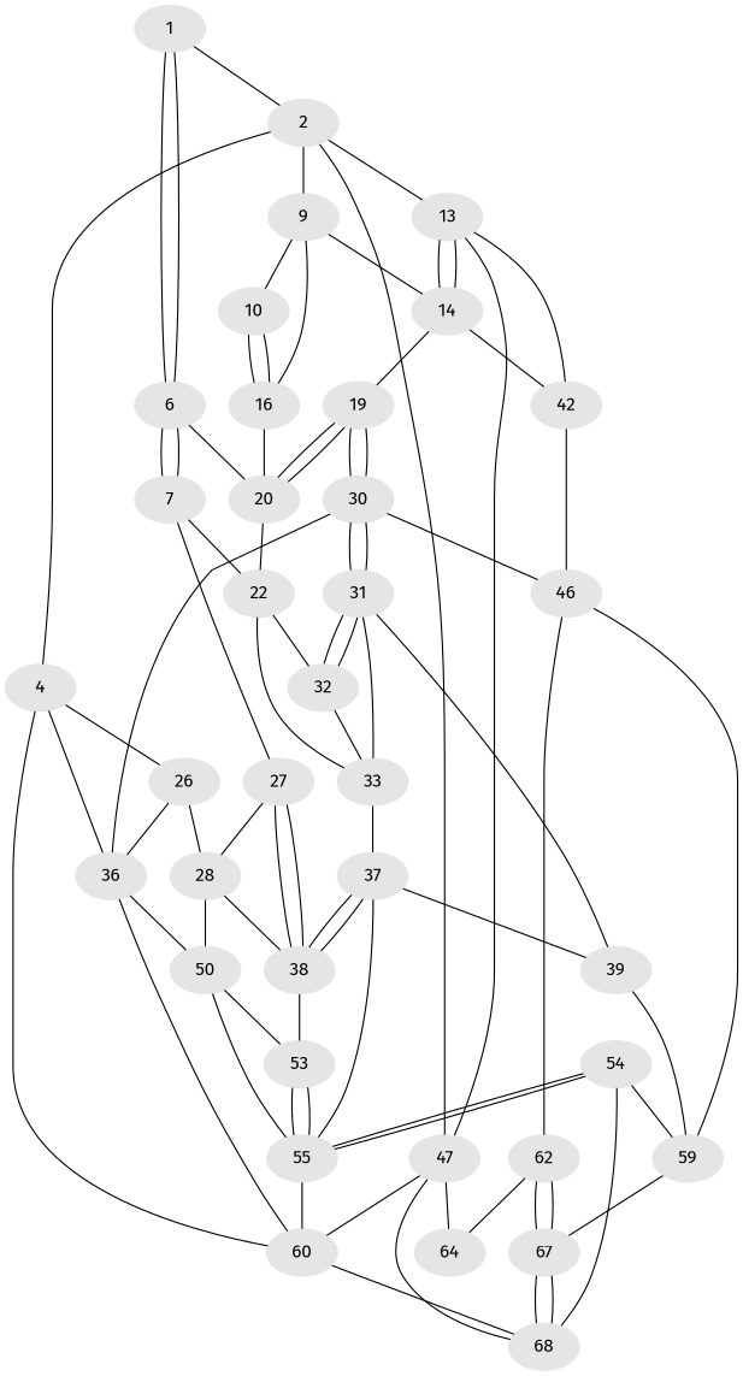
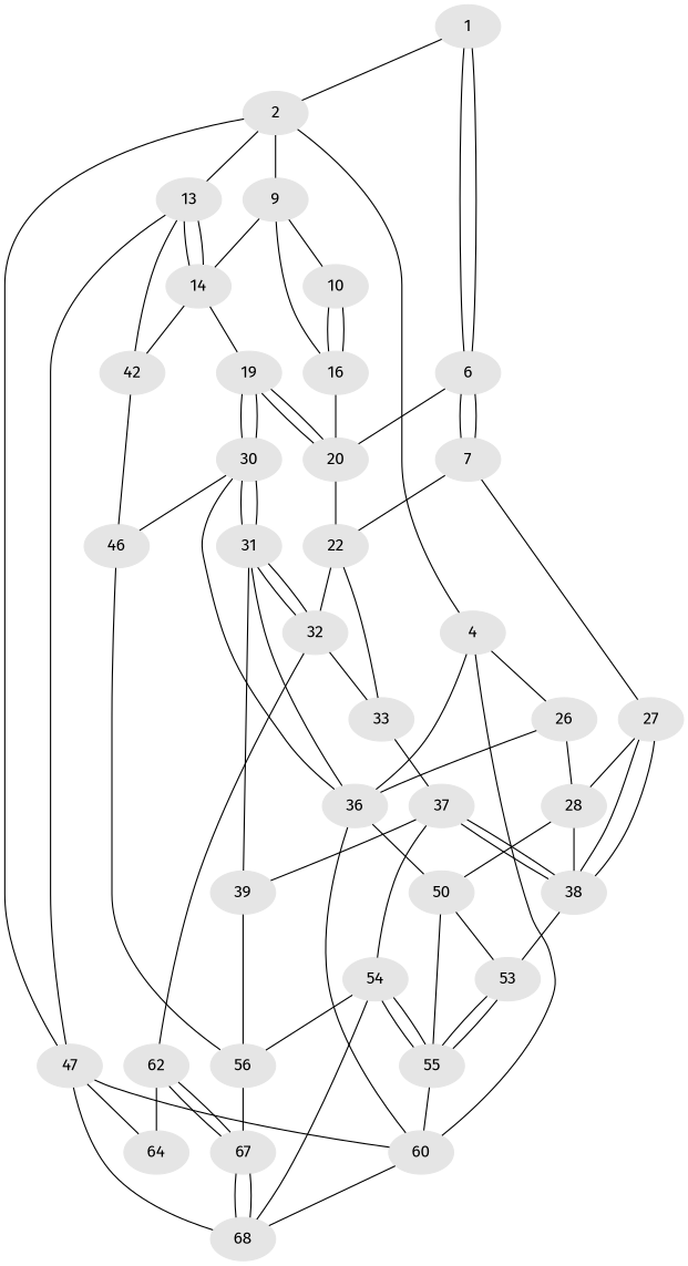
  graph {
    fontname="Fira Sans"
    node [color=gray90 fontname="Fira Sans" style=filled]
    edge [fontname="Fira Sans"]
    2 [super="+3"]
    1
    6 [super="+12"]
    4 [super="+25"]
    9 [super="+15"]
    13 [super="+41"]
    47 [super="+65"]
    7 [super="+24"]
    20 [super="+21"]
    26 [super="+29"]
    36 [super="+52"]
    60 [super="+70"]
    10
    14 [super="+18"]
    16 [super="+17"]
    42 [super="+45"]
    64 [super="+66"]
    68 [super="+69"]
    28 [super="+49"]
    50 [super="+51"]
    22 [super="+23"]
    27
    32
    33 [super="+34"]
    38 [super="+48"]
    19
    46 [super="+58"]
    30 [super="+43"]
    31 [super="+35"]
    37 [super="+40"]
    53
    55 [super="+61"]
    39 [super="+44"]
-   56 [super="+59" label=59]
+   56 [super="+59"]
    62 [super="+63"]
    54 [super="+57"]
    67
    2 -- 4
    2 -- 9
    2 -- 13
    2 -- 47
    1 -- 2
    1 -- 6
    1 -- 6
    6 -- 7
    6 -- 7
    6 -- 20
    4 -- 26
    4 -- 36
    4 -- 60
    9 -- 10
    9 -- 14
    9 -- 16
    13 -- 47
    13 -- 14
    13 -- 14
    13 -- 42
    47 -- 60
    47 -- 64
    47 -- 68
    7 -- 22
    7 -- 27
    20 -- 22
    26 -- 36
    26 -- 28
    36 -- 60
    36 -- 50
    60 -- 68
    10 -- 16
    10 -- 16
    14 -- 42
    14 -- 19
    16 -- 20
    42 -- 46
    28 -- 50
    28 -- 38
    50 -- 53
    50 -- 55
    22 -- 32
    22 -- 33
    27 -- 28
    27 -- 38
    27 -- 38
    32 -- 33
    33 -- 37
    38 -- 53
    19 -- 20
    19 -- 20
    19 -- 30
    19 -- 30
    46 -- 56
-   46 -- 62
+   32 -- 62
    30 -- 36
    30 -- 46
    30 -- 31
    30 -- 31
    31 -- 32
    31 -- 32
-   31 -- 33
+   31 -- 36
    31 -- 39
    37 -- 38
    37 -- 38
    37 -- 39
-   37 -- 55
+   37 -- 54
    53 -- 55
    53 -- 55
    55 -- 60
    39 -- 56
    56 -- 67
    62 -- 64 [weight=2]
    62 -- 67
    62 -- 67
    54 -- 68
    54 -- 55
    54 -- 55
    54 -- 56
    67 -- 68
    67 -- 68
  }
